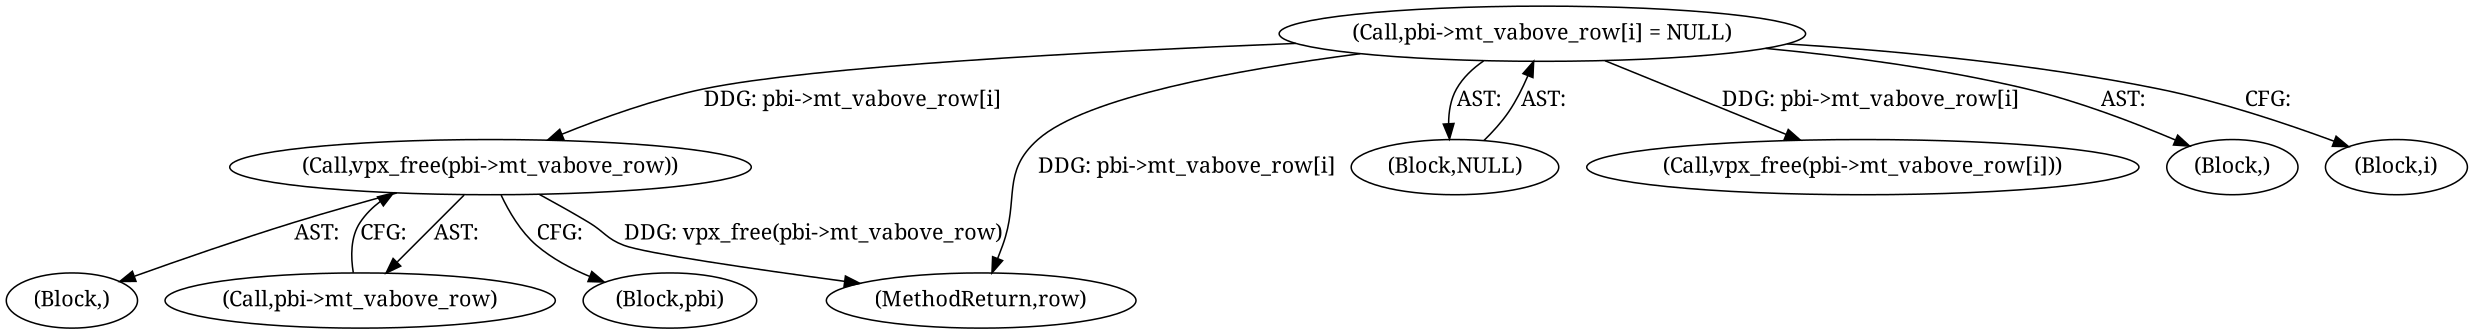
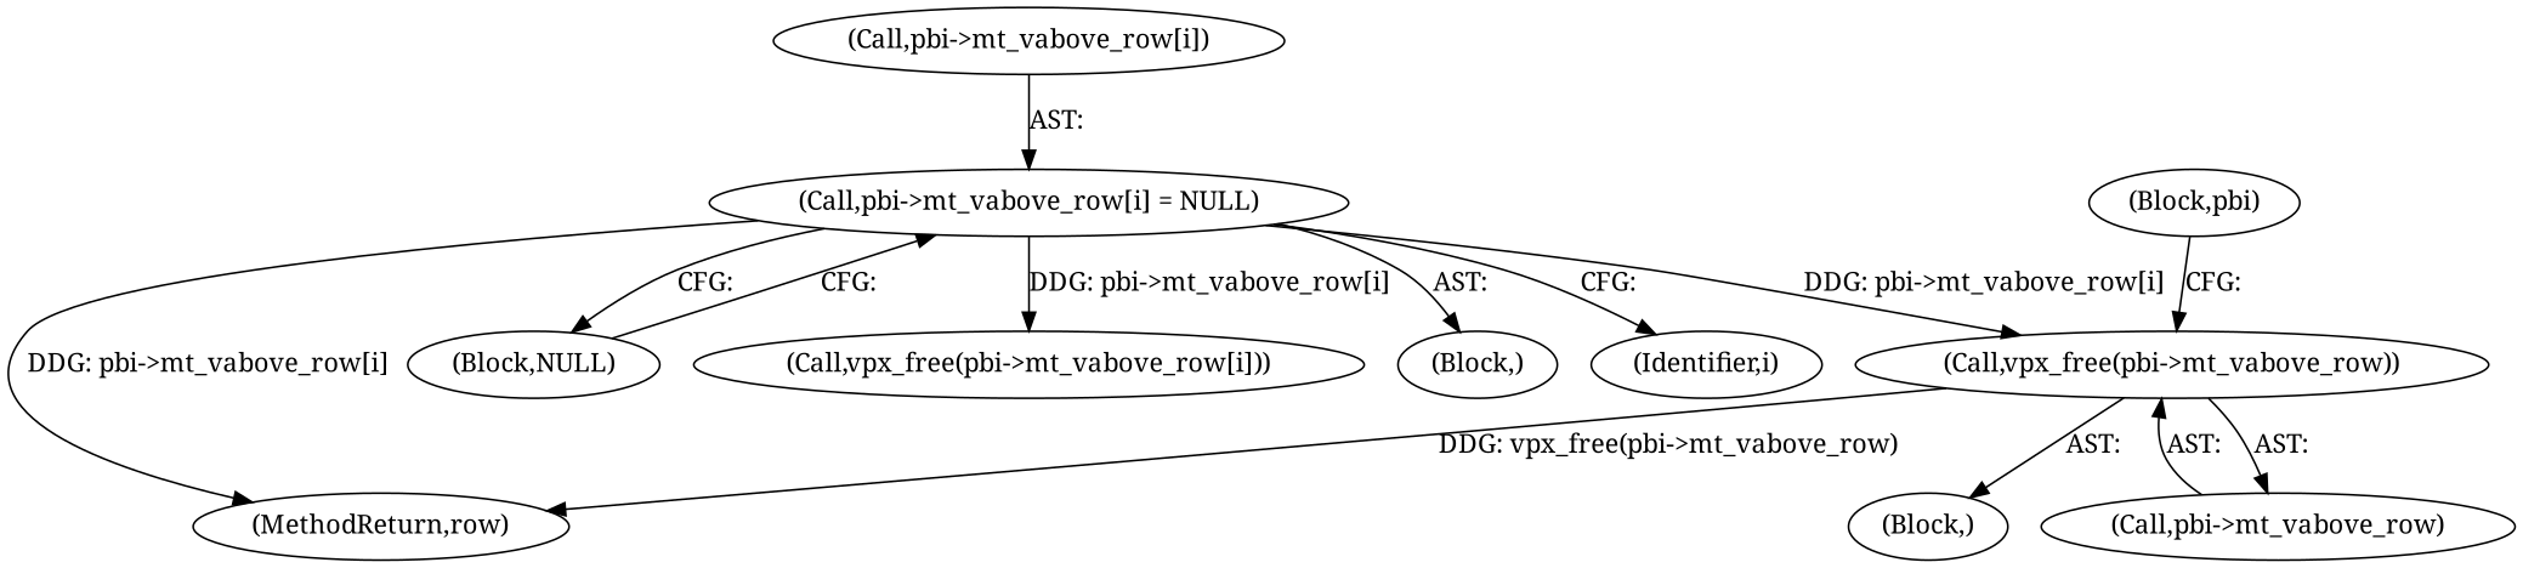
  digraph {
    fontname="Noto Serif"
    node [fontname="Noto Serif"]
    edge [fontname="Noto Serif"]
    n1 [label="(Call,vpx_free(pbi->mt_vabove_row))"]
    n2 [label="(Call,pbi->mt_vabove_row)"]
    n3 [label="(Block,)"]
    n4 [label="(MethodReturn,row)"]
    n5 [label="(Call,pbi->mt_vabove_row[i] = NULL)"]
    n6 [label="(Block,NULL)"]
    n7 [label="(Call,vpx_free(pbi->mt_vabove_row[i]))"]
    n8 [label="(Block,)"]
-   n9 [label="(Block,i)"]
+   n9 [label="(Identifier,i)"]
    n10 [label="(Block,pbi)"]
+   n11 [label="(Call,pbi->mt_vabove_row[i])"]
    n1 -> n2 [label="AST: "]
    n1 -> n3 [label="AST: "]
    n1 -> n4 [label="DDG: vpx_free(pbi->mt_vabove_row)"]
-   n2 -> n1 [label="CFG: "]
+   n2 -> n1 [label="AST: "]
    n5 -> n1 [label="DDG: pbi->mt_vabove_row[i]"]
    n5 -> n4 [label="DDG: pbi->mt_vabove_row[i]"]
-   n5 -> n6 [label="AST: "]
+   n5 -> n6 [label="CFG: "]
    n5 -> n7 [label="DDG: pbi->mt_vabove_row[i]"]
    n5 -> n8 [label="AST: "]
    n5 -> n9 [label="CFG: "]
-   n6 -> n5 [label="AST: "]
-   n1 -> n10 [label="CFG: "]
+   n6 -> n5 [label="CFG: "]
+   n10 -> n1 [label="CFG: "]
+   n11 -> n5 [label="AST: "]
  }
